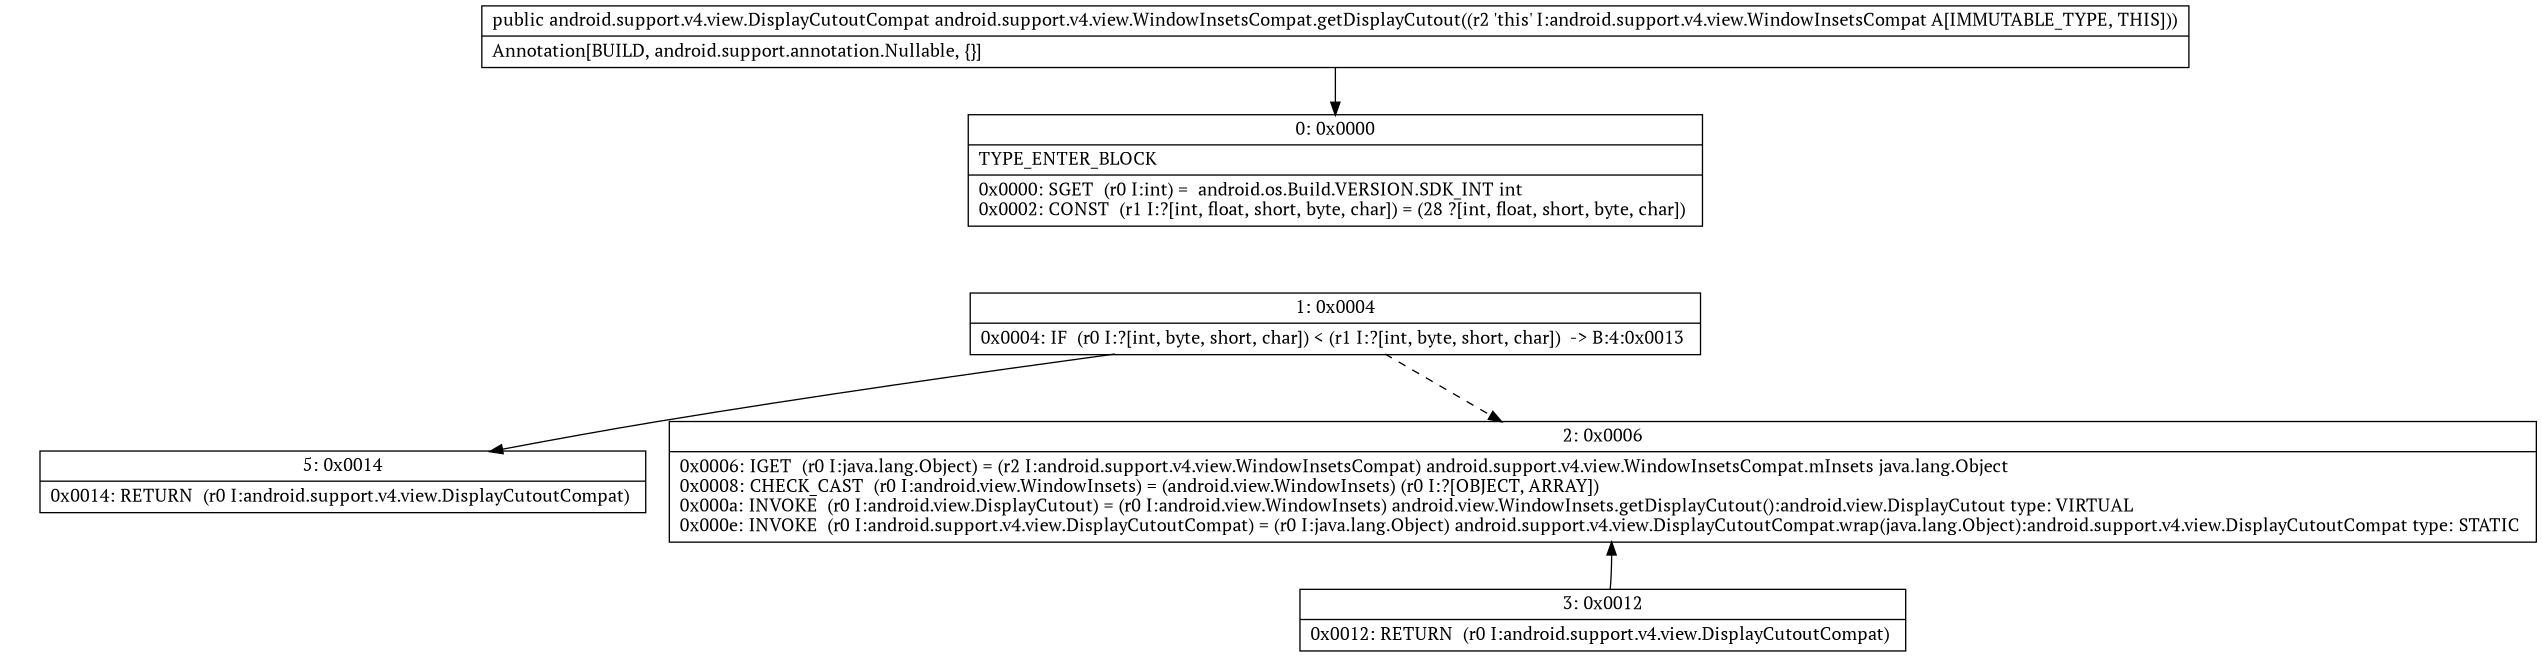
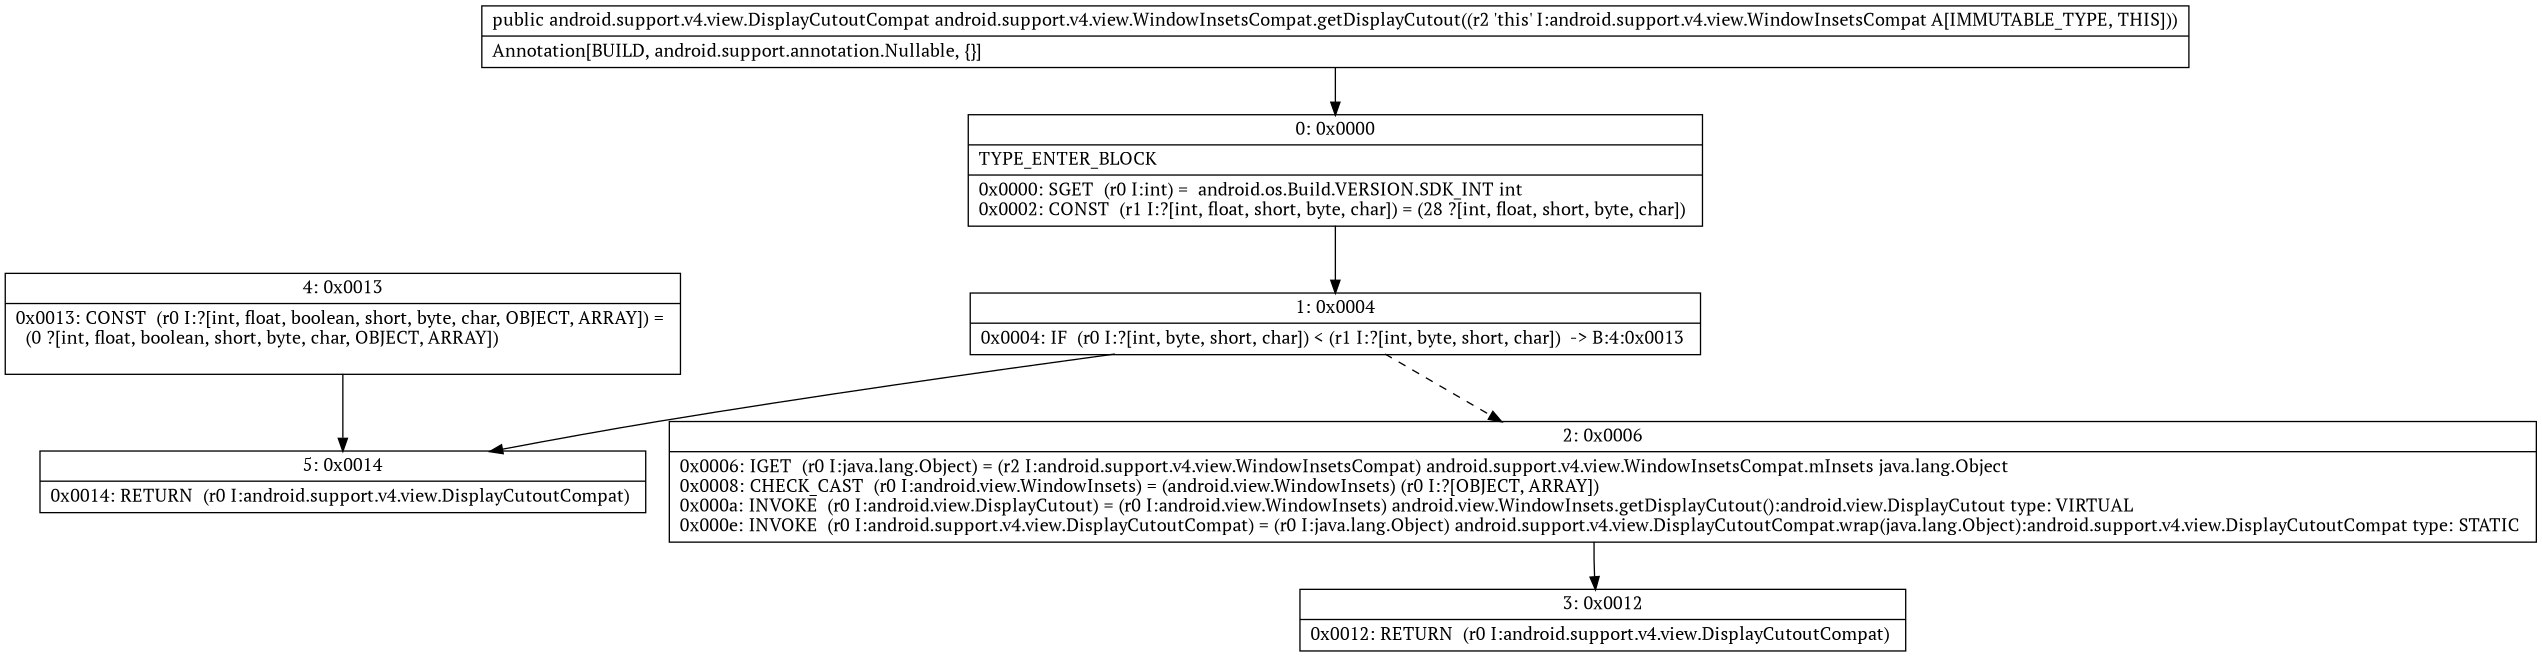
  digraph {
    fontname="PT Serif"
    node [fontname="PT Serif" shape=record]
    edge [fontname="PT Serif"]
    n1 [label="{0\:\ 0x0000|TYPE_ENTER_BLOCK\l|0x0000: SGET  (r0 I:int) =  android.os.Build.VERSION.SDK_INT int \l0x0002: CONST  (r1 I:?[int, float, short, byte, char]) = (28 ?[int, float, short, byte, char]) \l}"]
    n2 [label="{1\:\ 0x0004|0x0004: IF  (r0 I:?[int, byte, short, char]) \< (r1 I:?[int, byte, short, char])  \-\> B:4:0x0013 \l}"]
    n3 [label="{2\:\ 0x0006|0x0006: IGET  (r0 I:java.lang.Object) = (r2 I:android.support.v4.view.WindowInsetsCompat) android.support.v4.view.WindowInsetsCompat.mInsets java.lang.Object \l0x0008: CHECK_CAST  (r0 I:android.view.WindowInsets) = (android.view.WindowInsets) (r0 I:?[OBJECT, ARRAY]) \l0x000a: INVOKE  (r0 I:android.view.DisplayCutout) = (r0 I:android.view.WindowInsets) android.view.WindowInsets.getDisplayCutout():android.view.DisplayCutout type: VIRTUAL \l0x000e: INVOKE  (r0 I:android.support.v4.view.DisplayCutoutCompat) = (r0 I:java.lang.Object) android.support.v4.view.DisplayCutoutCompat.wrap(java.lang.Object):android.support.v4.view.DisplayCutoutCompat type: STATIC \l}"]
    n4 [label="{5\:\ 0x0014|0x0014: RETURN  (r0 I:android.support.v4.view.DisplayCutoutCompat) \l}"]
    n5 [label="{3\:\ 0x0012|0x0012: RETURN  (r0 I:android.support.v4.view.DisplayCutoutCompat) \l}"]
+   n6 [label="{4\:\ 0x0013|0x0013: CONST  (r0 I:?[int, float, boolean, short, byte, char, OBJECT, ARRAY]) = \l  (0 ?[int, float, boolean, short, byte, char, OBJECT, ARRAY])\l \l}"]
    n7 [label="{public android.support.v4.view.DisplayCutoutCompat android.support.v4.view.WindowInsetsCompat.getDisplayCutout((r2 'this' I:android.support.v4.view.WindowInsetsCompat A[IMMUTABLE_TYPE, THIS]))  | Annotation[BUILD, android.support.annotation.Nullable, \{\}]\l}"]
+   n1 -> n2
    n2 -> n3 [style=dashed]
    n2 -> n4
-   n5 -> n3
+   n3 -> n5
+   n6 -> n4
    n7 -> n1
  }
